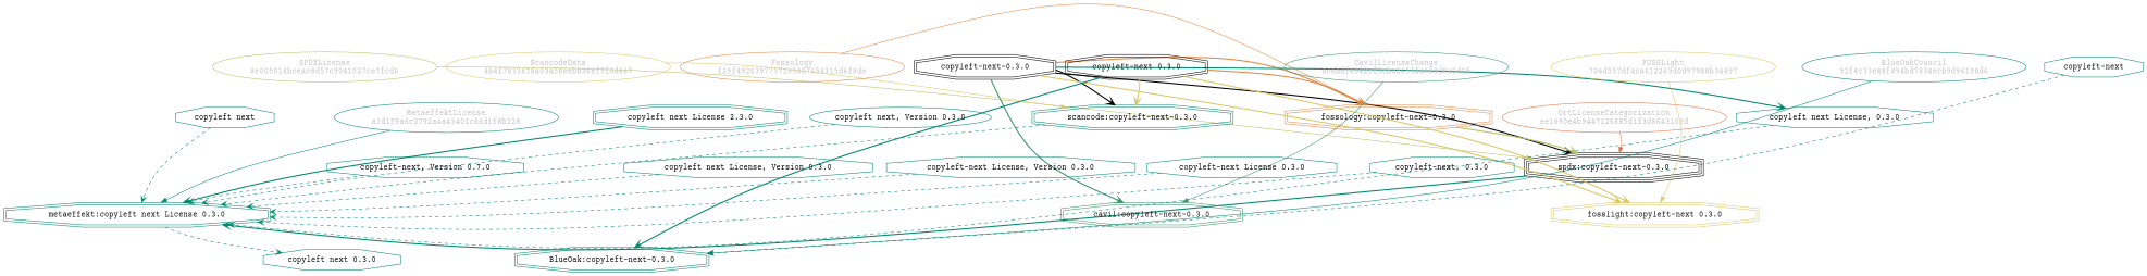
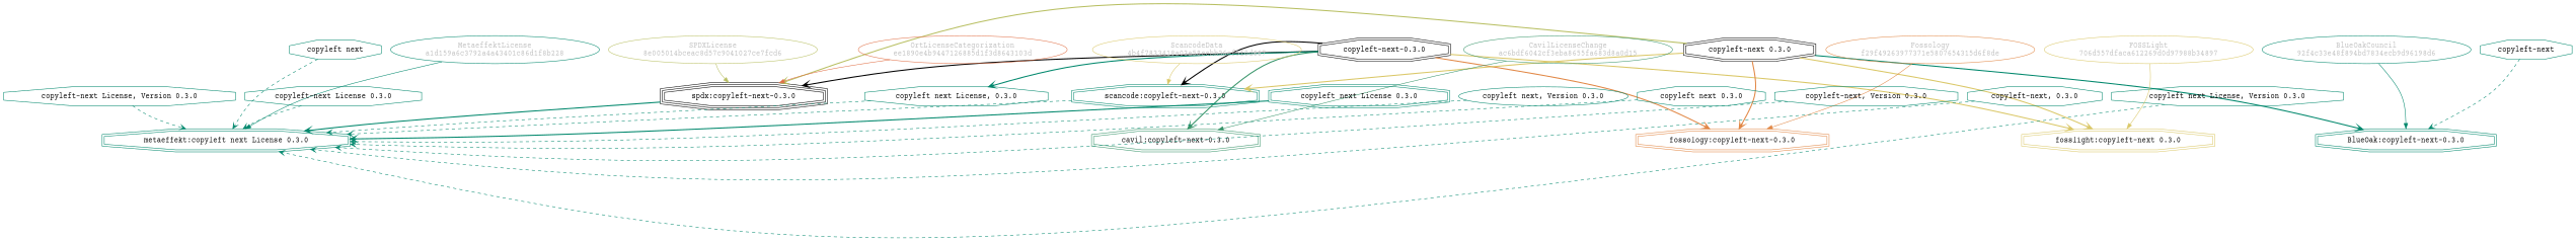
  strict digraph {
    fontname="Courier Prime"
    splines=curved
    node [color="#00876c" fontname="Courier Prime" shape=ellipse]
    edge [color="#00876c" fontname="Courier Prime" weight=0.5 arrowhead=vee style=bold]
    n1 [color="#b8bf62" fillcolor="beige;1" fontcolor=gray label="SPDXLicense\n8e005014bceac8d57c9041027ce7fcd6"]
    n2 [label="spdx:copyleft-next-0.3.0" shape=tripleoctagon color=""]
    n3 [label="metaeffekt:copyleft next License 0.3.0" shape=doubleoctagon]
    n4 [label="copyleft-next-0.3.0" shape=doubleoctagon color=""]
    n5 [label="scancode:copyleft-next-0.3.0" shape=doubleoctagon]
    n6 [color="#e18745" label="fossology:copyleft-next-0.3.0" shape=doubleoctagon]
    n7 [color="#379469" label="cavil:copyleft-next-0.3.0" shape=doubleoctagon]
    n8 [color="#dac767" label="fosslight:copyleft-next 0.3.0" shape=doubleoctagon]
    n9 [label="copyleft next License, 0.3.0" shape=octagon]
    n10 [label="BlueOak:copyleft-next-0.3.0" shape=doubleoctagon]
    n11 [label="copyleft-next 0.3.0" shape=doubleoctagon color=""]
    n12 [fillcolor="beige;1" fontcolor=gray label="BlueOakCouncil\n92f4c33e48f894bd7834ecb9d96198d6"]
    n13 [label="copyleft-next" shape=octagon]
    n14 [color="#dac767" fillcolor="beige;1" fontcolor=gray label="ScancodeData\n4b4f7833418a03a58eebb36ef5f0d667"]
    n15 [color="#e18745" fillcolor="beige;1" fontcolor=gray label="Fossology\nf29f49263977371e5807654315d6f8de"]
    n16 [color="#e06f45" fillcolor="beige;1" fontcolor=gray label="OrtLicenseCategorization\nee1890e4b9447126885d1f3d8643103d"]
    n17 [color="#379469" fillcolor="beige;1" fontcolor=gray label="CavilLicenseChange\nac6bdf6042cf3eba8655fa683d8a0d15"]
    n18 [label="copyleft next" shape=octagon]
    n19 [fillcolor="beige;1" fontcolor=gray label="MetaeffektLicense\na1d159a6c3792a4a43401c86d1f8b228"]
-   n20 [label="copyleft next License 2.3.0" shape=doubleoctagon]
+   n20 [label="copyleft next License 0.3.0" shape=doubleoctagon]
    n21 [label="copyleft next, Version 0.3.0"]
    n22 [label="copyleft next 0.3.0" shape=octagon]
-   n23 [label="copyleft-next, Version 0.7.0" shape=octagon]
+   n23 [label="copyleft-next, Version 0.3.0" shape=octagon]
    n24 [label="copyleft-next, 0.3.0" shape=octagon]
    n25 [label="copyleft next License, Version 0.3.0" shape=octagon]
    n26 [label="copyleft-next License, Version 0.3.0" shape=octagon]
    n27 [label="copyleft-next License 0.3.0" shape=octagon]
    n28 [color="#dac767" fillcolor="beige;1" fontcolor=gray label="FOSSLight\n706d557dfaca612269d0d97988b34897"]
    n1 -> n2 [color="#b8bf62" arrowhead="" style=""]
    n2 -> n3 [weight=0.7]
    n4 -> n2 [weight=0.7 color=""]
    n4 -> n5 [weight=0.7 color=""]
    n4 -> n6 [color="#e18745" weight=0.7]
    n4 -> n7 [color="#379469" weight=0.7]
    n4 -> n8 [color="#dac767" weight=0.7]
    n4 -> n9 [weight=0.7]
    n5 -> n3 [style=dashed]
    n9 -> n3 [style=dashed]
-   n6 -> n2 [color="#b8bf62" weight=0.7]
+   n11 -> n2 [color="#b8bf62" weight=0.7]
    n11 -> n5 [color="#dac767" weight=0.7]
    n11 -> n6 [color="#e18745" weight=0.7]
    n11 -> n8 [color="#dac767" weight=0.7]
    n11 -> n10 [weight=0.7]
    n12 -> n10 [arrowhead="" style=""]
    n13 -> n10 [style=dashed]
    n14 -> n5 [color="#dac767" arrowhead="" style=""]
    n15 -> n6 [color="#e18745" arrowhead="" style=""]
    n16 -> n2 [color="#e06f45" arrowhead="" style=""]
    n17 -> n7 [color="#379469" arrowhead="" style=""]
    n18 -> n3 [style=dashed]
    n19 -> n3 [arrowhead="" style=""]
    n20 -> n3 [weight=0.7]
    n21 -> n3 [style=dashed]
-   n3 -> n22 [style=dashed]
+   n22 -> n3 [style=dashed]
    n23 -> n3 [style=dashed]
    n24 -> n3 [style=dashed]
    n25 -> n3 [style=dashed]
    n26 -> n3 [style=dashed]
    n27 -> n3 [style=dashed]
    n28 -> n8 [color="#dac767" arrowhead="" style=""]
  }
